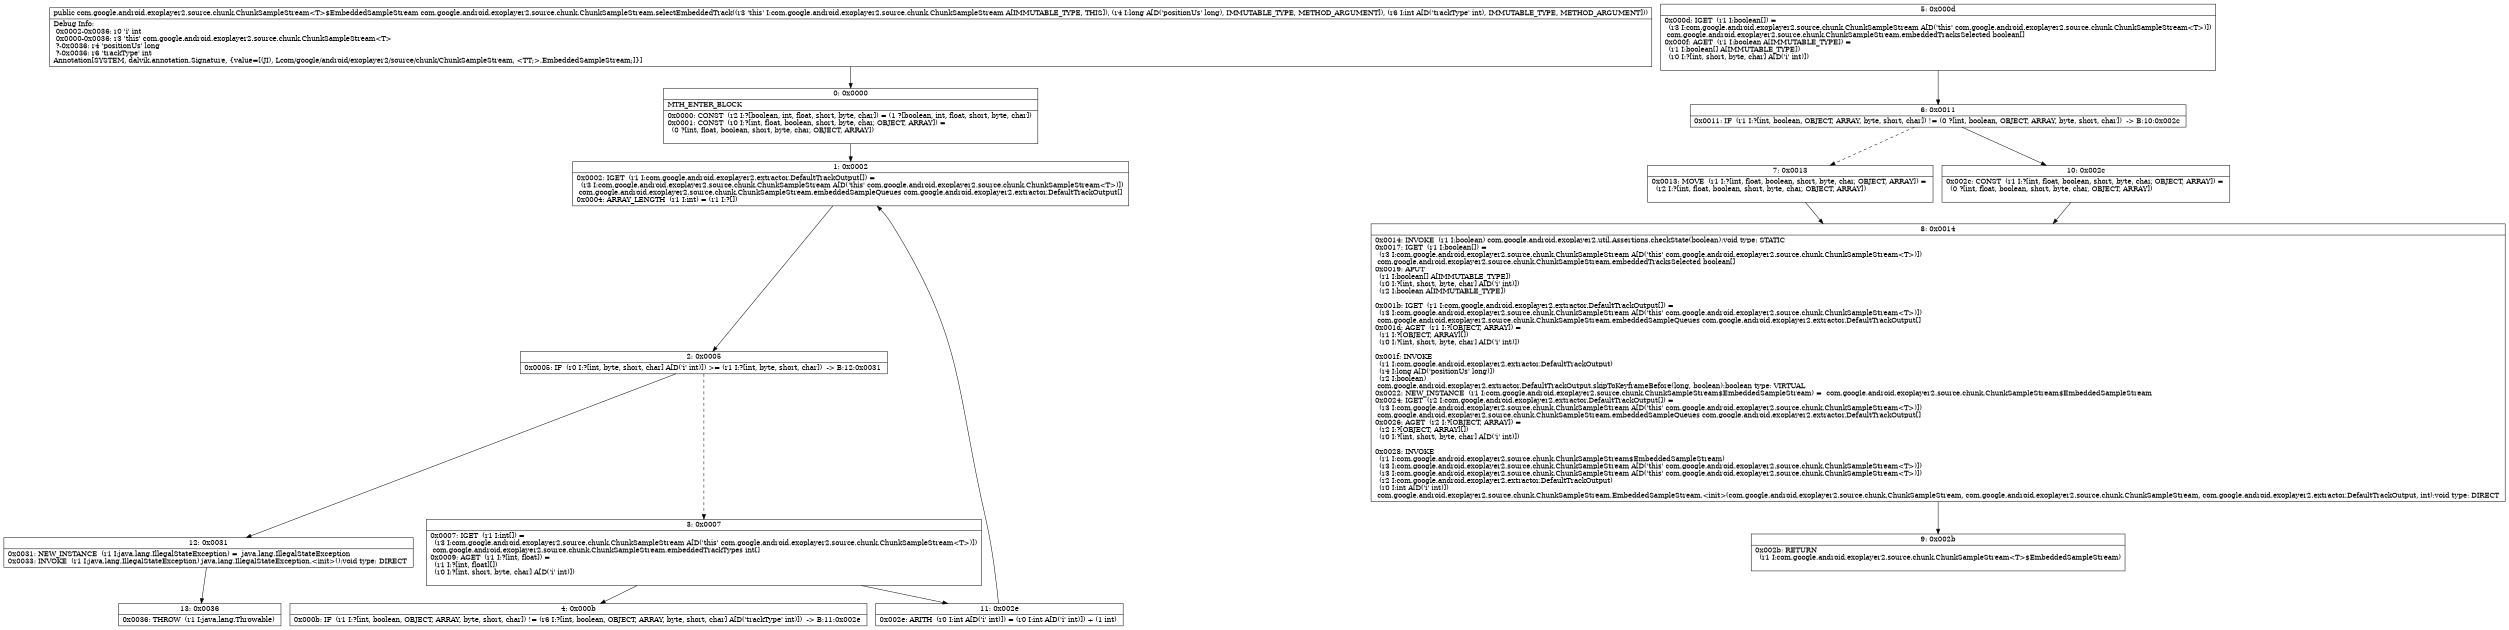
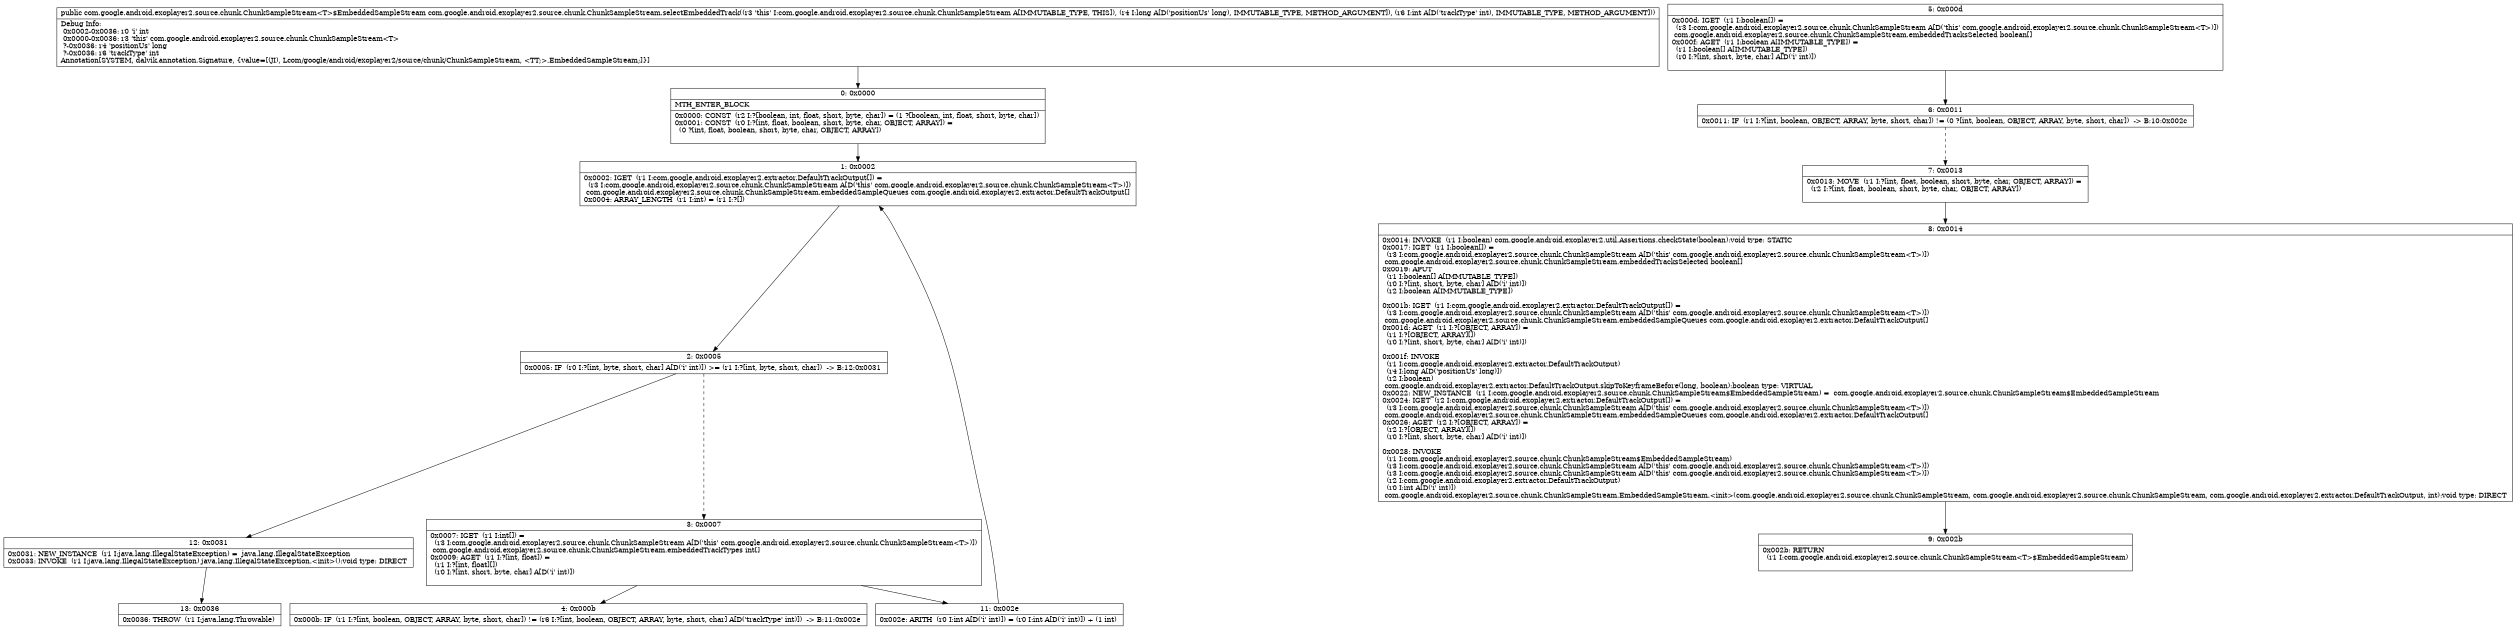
  digraph {
    node [shape=record]
    n1 [label="{0\:\ 0x0000|MTH_ENTER_BLOCK\l|0x0000: CONST  (r2 I:?[boolean, int, float, short, byte, char]) = (1 ?[boolean, int, float, short, byte, char]) \l0x0001: CONST  (r0 I:?[int, float, boolean, short, byte, char, OBJECT, ARRAY]) = \l  (0 ?[int, float, boolean, short, byte, char, OBJECT, ARRAY])\l \l}"]
    n2 [label="{1\:\ 0x0002|0x0002: IGET  (r1 I:com.google.android.exoplayer2.extractor.DefaultTrackOutput[]) = \l  (r3 I:com.google.android.exoplayer2.source.chunk.ChunkSampleStream A[D('this' com.google.android.exoplayer2.source.chunk.ChunkSampleStream\<T\>)])\l com.google.android.exoplayer2.source.chunk.ChunkSampleStream.embeddedSampleQueues com.google.android.exoplayer2.extractor.DefaultTrackOutput[] \l0x0004: ARRAY_LENGTH  (r1 I:int) = (r1 I:?[]) \l}"]
    n3 [label="{2\:\ 0x0005|0x0005: IF  (r0 I:?[int, byte, short, char] A[D('i' int)]) \>= (r1 I:?[int, byte, short, char])  \-\> B:12:0x0031 \l}"]
    n4 [label="{3\:\ 0x0007|0x0007: IGET  (r1 I:int[]) = \l  (r3 I:com.google.android.exoplayer2.source.chunk.ChunkSampleStream A[D('this' com.google.android.exoplayer2.source.chunk.ChunkSampleStream\<T\>)])\l com.google.android.exoplayer2.source.chunk.ChunkSampleStream.embeddedTrackTypes int[] \l0x0009: AGET  (r1 I:?[int, float]) = \l  (r1 I:?[int, float][])\l  (r0 I:?[int, short, byte, char] A[D('i' int)])\l \l}"]
    n5 [label="{12\:\ 0x0031|0x0031: NEW_INSTANCE  (r1 I:java.lang.IllegalStateException) =  java.lang.IllegalStateException \l0x0033: INVOKE  (r1 I:java.lang.IllegalStateException) java.lang.IllegalStateException.\<init\>():void type: DIRECT \l}"]
    n6 [label="{4\:\ 0x000b|0x000b: IF  (r1 I:?[int, boolean, OBJECT, ARRAY, byte, short, char]) != (r6 I:?[int, boolean, OBJECT, ARRAY, byte, short, char] A[D('trackType' int)])  \-\> B:11:0x002e \l}"]
    n7 [label="{11\:\ 0x002e|0x002e: ARITH  (r0 I:int A[D('i' int)]) = (r0 I:int A[D('i' int)]) + (1 int) \l}"]
    n8 [label="{13\:\ 0x0036|0x0036: THROW  (r1 I:java.lang.Throwable) \l}"]
    n9 [label="{5\:\ 0x000d|0x000d: IGET  (r1 I:boolean[]) = \l  (r3 I:com.google.android.exoplayer2.source.chunk.ChunkSampleStream A[D('this' com.google.android.exoplayer2.source.chunk.ChunkSampleStream\<T\>)])\l com.google.android.exoplayer2.source.chunk.ChunkSampleStream.embeddedTracksSelected boolean[] \l0x000f: AGET  (r1 I:boolean A[IMMUTABLE_TYPE]) = \l  (r1 I:boolean[] A[IMMUTABLE_TYPE])\l  (r0 I:?[int, short, byte, char] A[D('i' int)])\l \l}"]
    n10 [label="{6\:\ 0x0011|0x0011: IF  (r1 I:?[int, boolean, OBJECT, ARRAY, byte, short, char]) != (0 ?[int, boolean, OBJECT, ARRAY, byte, short, char])  \-\> B:10:0x002c \l}"]
    n11 [label="{7\:\ 0x0013|0x0013: MOVE  (r1 I:?[int, float, boolean, short, byte, char, OBJECT, ARRAY]) = \l  (r2 I:?[int, float, boolean, short, byte, char, OBJECT, ARRAY])\l \l}"]
-   n12 [label="{10\:\ 0x002c|0x002c: CONST  (r1 I:?[int, float, boolean, short, byte, char, OBJECT, ARRAY]) = \l  (0 ?[int, float, boolean, short, byte, char, OBJECT, ARRAY])\l \l}"]
    n13 [label="{8\:\ 0x0014|0x0014: INVOKE  (r1 I:boolean) com.google.android.exoplayer2.util.Assertions.checkState(boolean):void type: STATIC \l0x0017: IGET  (r1 I:boolean[]) = \l  (r3 I:com.google.android.exoplayer2.source.chunk.ChunkSampleStream A[D('this' com.google.android.exoplayer2.source.chunk.ChunkSampleStream\<T\>)])\l com.google.android.exoplayer2.source.chunk.ChunkSampleStream.embeddedTracksSelected boolean[] \l0x0019: APUT  \l  (r1 I:boolean[] A[IMMUTABLE_TYPE])\l  (r0 I:?[int, short, byte, char] A[D('i' int)])\l  (r2 I:boolean A[IMMUTABLE_TYPE])\l \l0x001b: IGET  (r1 I:com.google.android.exoplayer2.extractor.DefaultTrackOutput[]) = \l  (r3 I:com.google.android.exoplayer2.source.chunk.ChunkSampleStream A[D('this' com.google.android.exoplayer2.source.chunk.ChunkSampleStream\<T\>)])\l com.google.android.exoplayer2.source.chunk.ChunkSampleStream.embeddedSampleQueues com.google.android.exoplayer2.extractor.DefaultTrackOutput[] \l0x001d: AGET  (r1 I:?[OBJECT, ARRAY]) = \l  (r1 I:?[OBJECT, ARRAY][])\l  (r0 I:?[int, short, byte, char] A[D('i' int)])\l \l0x001f: INVOKE  \l  (r1 I:com.google.android.exoplayer2.extractor.DefaultTrackOutput)\l  (r4 I:long A[D('positionUs' long)])\l  (r2 I:boolean)\l com.google.android.exoplayer2.extractor.DefaultTrackOutput.skipToKeyframeBefore(long, boolean):boolean type: VIRTUAL \l0x0022: NEW_INSTANCE  (r1 I:com.google.android.exoplayer2.source.chunk.ChunkSampleStream$EmbeddedSampleStream) =  com.google.android.exoplayer2.source.chunk.ChunkSampleStream$EmbeddedSampleStream \l0x0024: IGET  (r2 I:com.google.android.exoplayer2.extractor.DefaultTrackOutput[]) = \l  (r3 I:com.google.android.exoplayer2.source.chunk.ChunkSampleStream A[D('this' com.google.android.exoplayer2.source.chunk.ChunkSampleStream\<T\>)])\l com.google.android.exoplayer2.source.chunk.ChunkSampleStream.embeddedSampleQueues com.google.android.exoplayer2.extractor.DefaultTrackOutput[] \l0x0026: AGET  (r2 I:?[OBJECT, ARRAY]) = \l  (r2 I:?[OBJECT, ARRAY][])\l  (r0 I:?[int, short, byte, char] A[D('i' int)])\l \l0x0028: INVOKE  \l  (r1 I:com.google.android.exoplayer2.source.chunk.ChunkSampleStream$EmbeddedSampleStream)\l  (r3 I:com.google.android.exoplayer2.source.chunk.ChunkSampleStream A[D('this' com.google.android.exoplayer2.source.chunk.ChunkSampleStream\<T\>)])\l  (r3 I:com.google.android.exoplayer2.source.chunk.ChunkSampleStream A[D('this' com.google.android.exoplayer2.source.chunk.ChunkSampleStream\<T\>)])\l  (r2 I:com.google.android.exoplayer2.extractor.DefaultTrackOutput)\l  (r0 I:int A[D('i' int)])\l com.google.android.exoplayer2.source.chunk.ChunkSampleStream.EmbeddedSampleStream.\<init\>(com.google.android.exoplayer2.source.chunk.ChunkSampleStream, com.google.android.exoplayer2.source.chunk.ChunkSampleStream, com.google.android.exoplayer2.extractor.DefaultTrackOutput, int):void type: DIRECT \l}"]
    n14 [label="{9\:\ 0x002b|0x002b: RETURN  \l  (r1 I:com.google.android.exoplayer2.source.chunk.ChunkSampleStream\<T\>$EmbeddedSampleStream)\l \l}"]
    n15 [label="{public com.google.android.exoplayer2.source.chunk.ChunkSampleStream\<T\>$EmbeddedSampleStream com.google.android.exoplayer2.source.chunk.ChunkSampleStream.selectEmbeddedTrack((r3 'this' I:com.google.android.exoplayer2.source.chunk.ChunkSampleStream A[IMMUTABLE_TYPE, THIS]), (r4 I:long A[D('positionUs' long), IMMUTABLE_TYPE, METHOD_ARGUMENT]), (r6 I:int A[D('trackType' int), IMMUTABLE_TYPE, METHOD_ARGUMENT]))  | Debug Info:\l  0x0002\-0x0036: r0 'i' int\l  0x0000\-0x0036: r3 'this' com.google.android.exoplayer2.source.chunk.ChunkSampleStream\<T\>\l  ?\-0x0036: r4 'positionUs' long\l  ?\-0x0036: r6 'trackType' int\lAnnotation[SYSTEM, dalvik.annotation.Signature, \{value=[(JI), Lcom\/google\/android\/exoplayer2\/source\/chunk\/ChunkSampleStream, \<TT;\>.EmbeddedSampleStream;]\}]\l}"]
    n1 -> n2
    n2 -> n3
    n3 -> n4 [style=dashed]
    n3 -> n5
    n4 -> n6
    n4 -> n7
    n5 -> n8
    n7 -> n2
    n9 -> n10
    n10 -> n11 [style=dashed]
-   n10 -> n12
    n11 -> n13
-   n12 -> n13
    n13 -> n14
    n15 -> n1
  }
